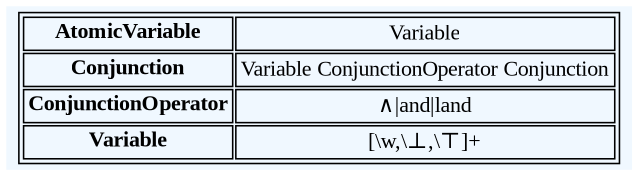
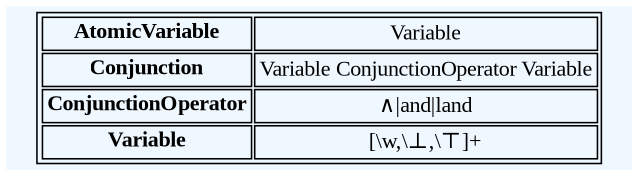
  digraph {
    fontname="Liberation Serif"
    fontsize=8
    nodesep=0.3
-   n1 [fillcolor=aliceblue label=< <table> 	<tr> 		<td><b>AtomicVariable</b></td><td>Variable</td> 	</tr> 	<tr> 		<td><b>Conjunction</b></td><td>Variable ConjunctionOperator Conjunction</td> 	</tr> 	<tr> 		<td><b>ConjunctionOperator</b></td><td>∧|and|land</td> 	</tr> 	<tr> 		<td><b>Variable</b></td><td>[\w,\⊥,\⊤]+</td> 	</tr> </table> > shape=plaintext style=filled fontname="Liberation Serif"]
+   n1 [fillcolor=aliceblue label=< <table> 	<tr> 		<td><b>AtomicVariable</b></td><td>Variable</td> 	</tr> 	<tr> 		<td><b>Conjunction</b></td><td>Variable ConjunctionOperator Variable</td> 	</tr> 	<tr> 		<td><b>ConjunctionOperator</b></td><td>∧|and|land</td> 	</tr> 	<tr> 		<td><b>Variable</b></td><td>[\w,\⊥,\⊤]+</td> 	</tr> </table> > shape=plaintext style=filled fontname="Liberation Serif"]
  }
